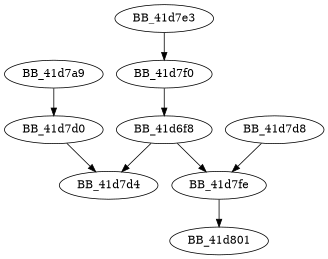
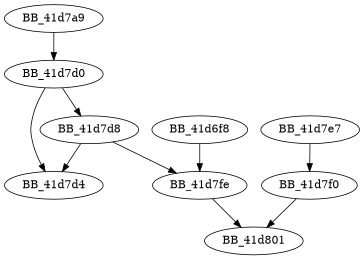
  digraph {
    BB_41d7a9
    BB_41d7d0
    BB_41d7d4
    BB_41d7d8
    BB_41d7fe
    BB_41d801
-   BB_41d7e3
+   BB_41d7e3 [label=BB_41d7e7]
    BB_41d7f0
    n9 [label=BB_41d6f8]
    BB_41d7a9 -> BB_41d7d0
    BB_41d7d0 -> BB_41d7d4
+   BB_41d7d0 -> BB_41d7d8
    BB_41d7d8 -> BB_41d7fe
    BB_41d7fe -> BB_41d801
    BB_41d7e3 -> BB_41d7f0
-   BB_41d7f0 -> n9
-   n9 -> BB_41d7d4
+   BB_41d7f0 -> BB_41d801
+   BB_41d7d8 -> BB_41d7d4
    n9 -> BB_41d7fe
  }
